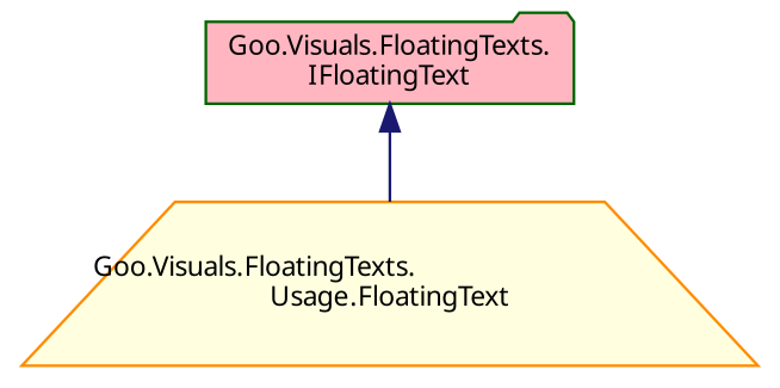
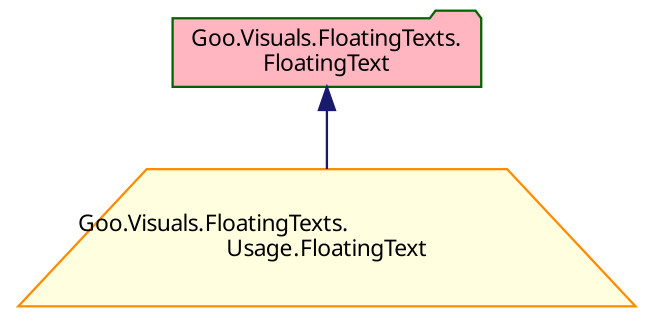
  digraph {
    node [fontname=Calibrii fontsize=10 style=filled]
-   n1 [color=darkgreen fillcolor=lightpink fontcolor=black height=0.2 label="Goo.Visuals.FloatingTexts.\lIFloatingText" shape=folder width=0.4]
+   n1 [color=darkgreen fillcolor=lightpink fontcolor=black height=0.2 label="Goo.Visuals.FloatingTexts.\lFloatingText" shape=folder width=0.4]
    n2 [color=darkorange fillcolor=lightyellow height=0.2 label="Goo.Visuals.FloatingTexts.\lUsage.FloatingText" shape=trapezium width=0.4]
    n1 -> n2 [color=midnightblue dir=back fontname=Calibrii fontsize=10 labelfontname=Calibrii labelfontsize=10 style=solid]
  }
